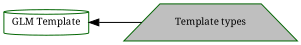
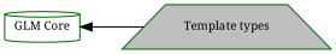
  digraph {
    rankdir=LR
    fontname="Noto Serif"
    node [color=darkgreen fontname="Noto Serif" fontsize=10 style=filled]
    n1 [fillcolor=grey75 fontcolor=black height=0.2 label="Template types" shape=trapezium width=0.4]
-   n2 [fillcolor=white height=0.2 label="GLM Template" shape=cylinder width=0.4]
+   n2 [fillcolor=white height=0.2 label="GLM Core" shape=cylinder width=0.4]
    n2 -> n1 [dir=back fontname="Noto Serif" fontsize=10 labelfontname=Helvetica labelfontsize=10 shape=plaintext style=solid]
  }
